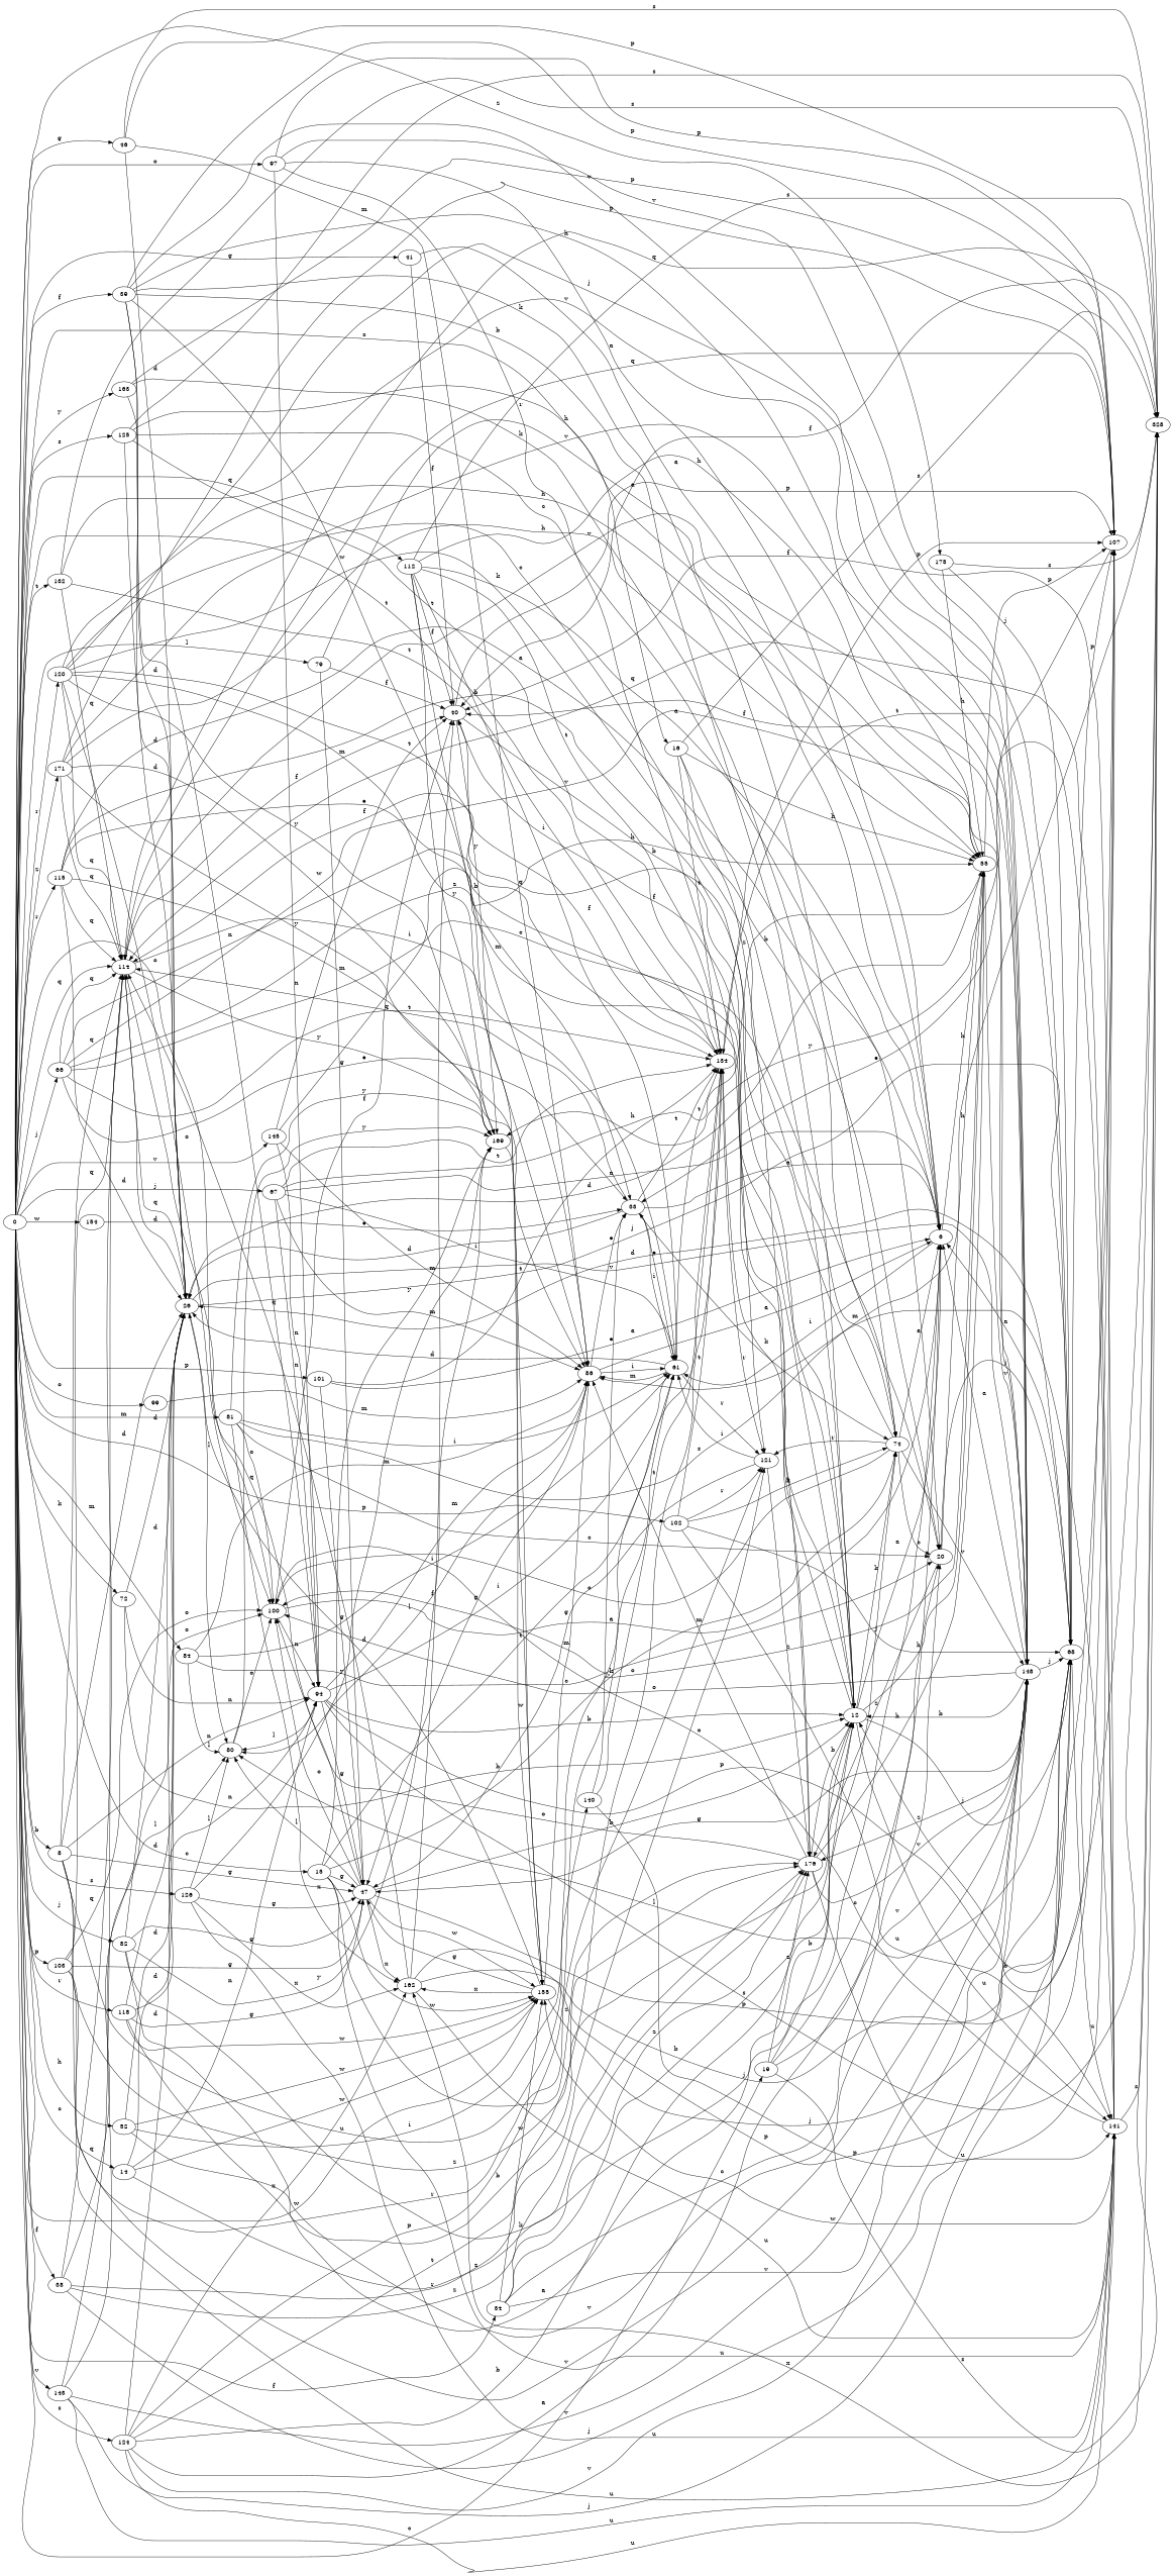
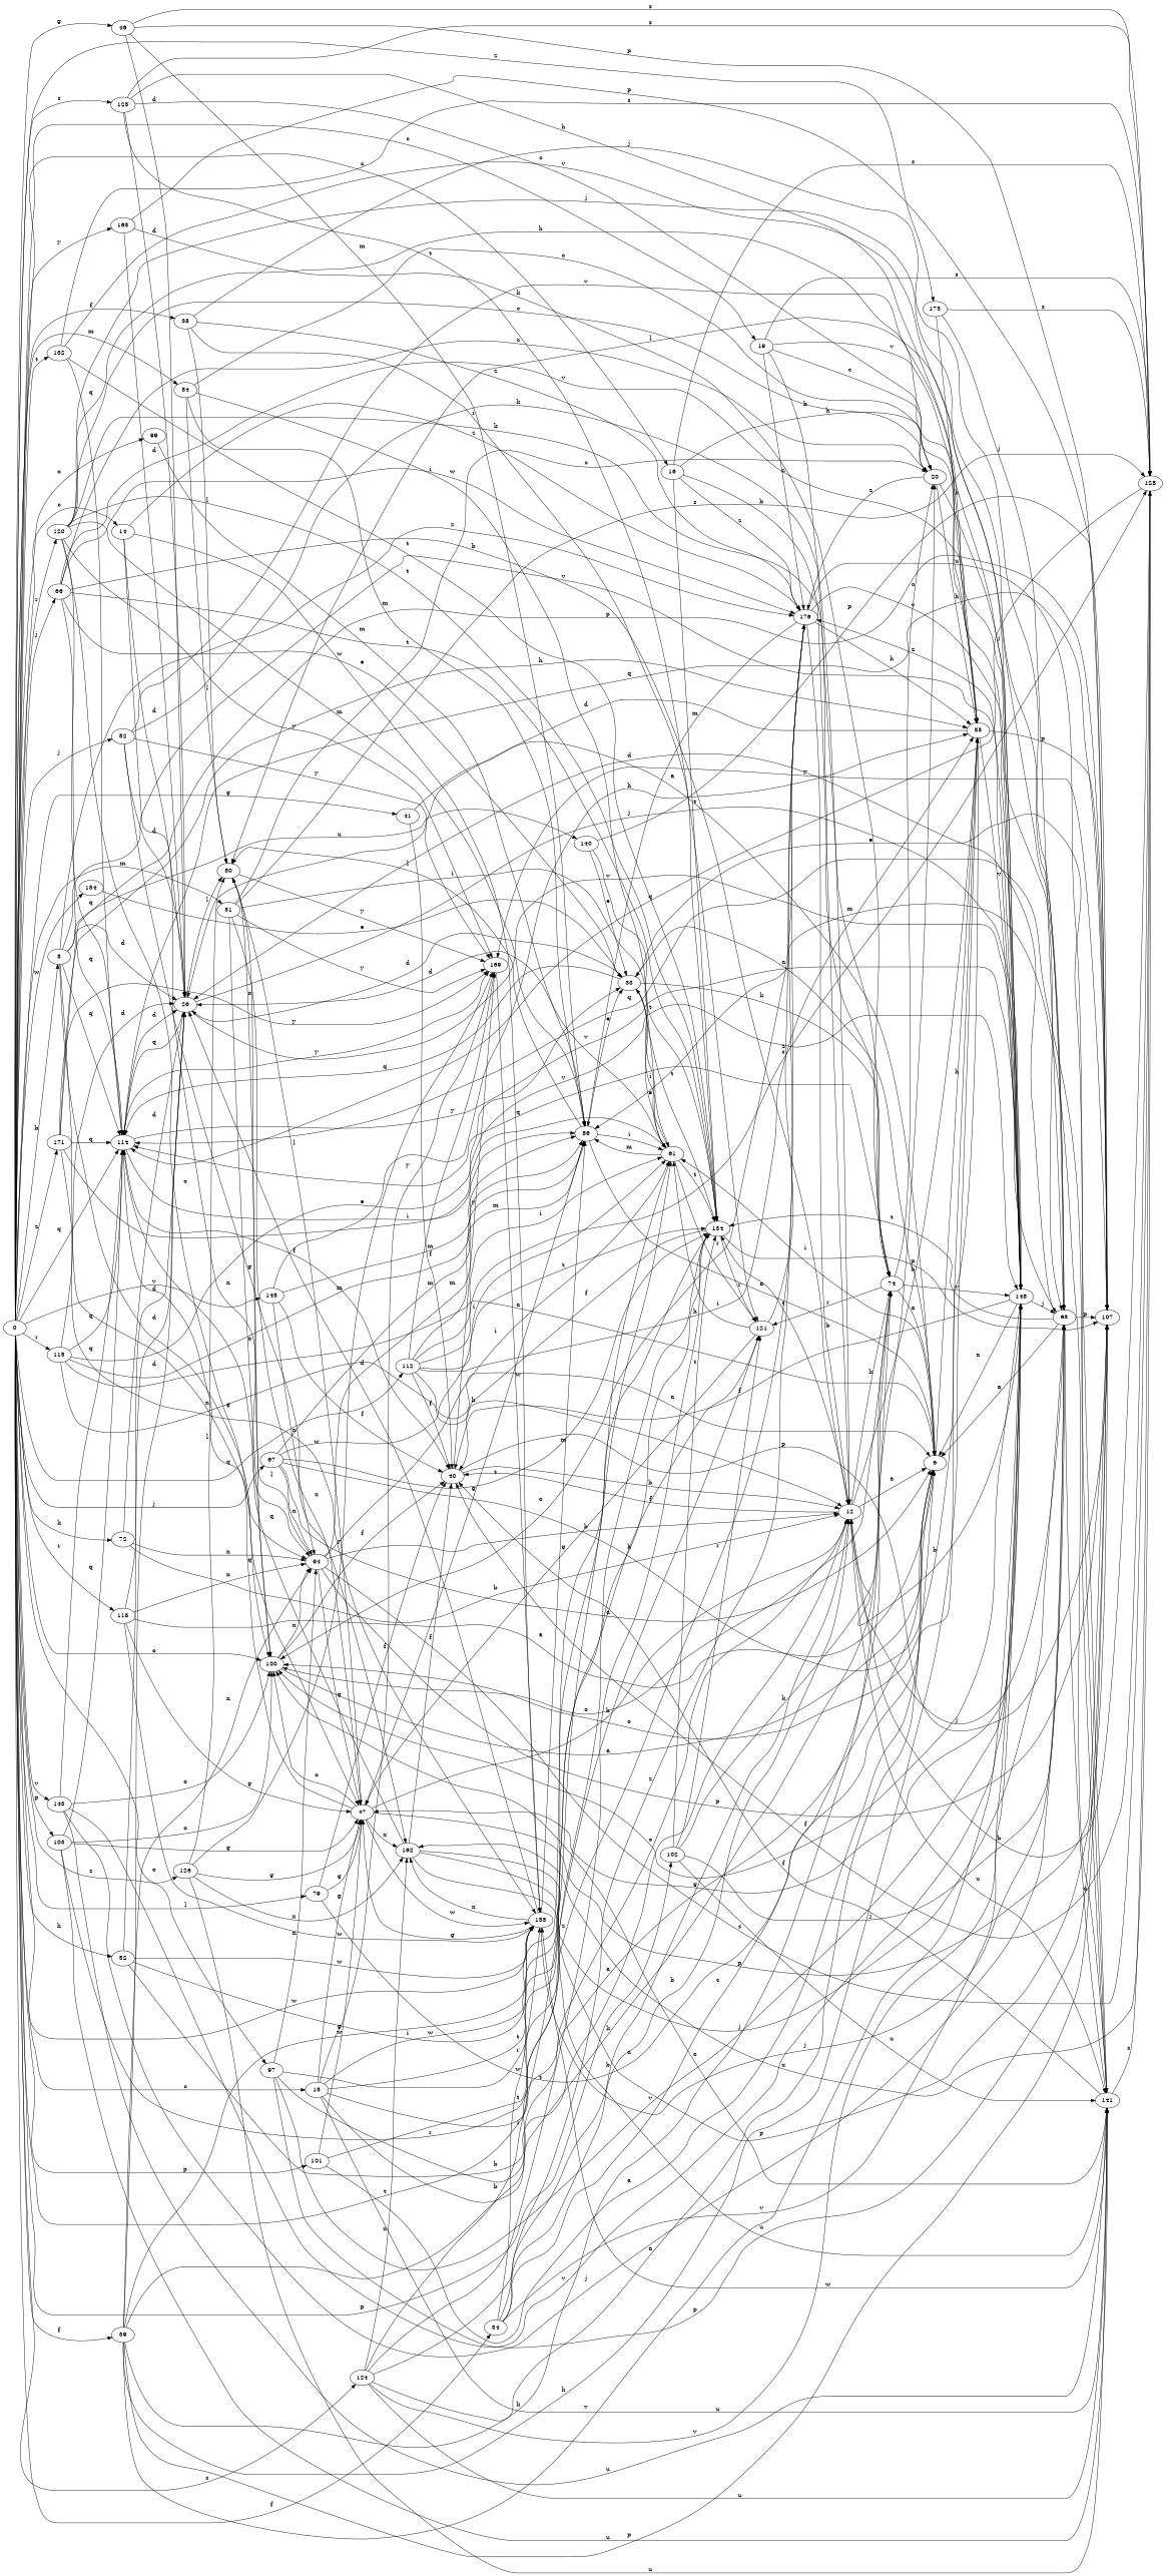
  strict digraph {
    rankdir=LR
    0
    8
    14
    15
    16
    19
    34
    38
    39
    41
    46
    52
    n13 [label=82]
    66
    67
    72
    79
    81
    84
    97
    99
    100
    101
    102
    103
    112
    114
    115
    118
    120
    124
    125
    126
    132
    134
    143
    145
    154
    155
    163
    171
    175
    26
    47
    94
    140
    148
    176
    74
    141
    169
    55
    12
-   128 [label=328]
+   128
    20
    68
    80
    121
    107
    6
    40
    86
    61
    33
    162
    0 -> 8 [label=b]
    0 -> 14 [label=c]
    0 -> 15 [label=c]
    0 -> 16 [label=c]
    0 -> 19 [label=c]
    0 -> 34 [label=f]
    0 -> 38 [label=f]
    0 -> 39 [label=f]
    0 -> 41 [label=g]
    0 -> 46 [label=g]
    0 -> 52 [label=h]
    0 -> n13 [label=j]
    0 -> 66 [label=j]
    0 -> 67 [label=j]
    0 -> 72 [label=k]
    0 -> 79 [label=l]
    0 -> 81 [label=m]
    0 -> 84 [label=m]
    0 -> 97 [label=o]
    0 -> 99 [label=o]
    0 -> 100 [label=o]
    0 -> 101 [label=p]
    0 -> 102 [label=p]
    0 -> 103 [label=p]
    0 -> 112 [label=q]
    0 -> 114 [label=q]
    0 -> 115 [label=r]
    0 -> 118 [label=r]
    0 -> 120 [label=r]
    0 -> 124 [label=s]
    0 -> 125 [label=s]
    0 -> 126 [label=s]
    0 -> 132 [label=t]
    0 -> 134 [label=t]
    0 -> 143 [label=v]
    0 -> 145 [label=v]
    0 -> 154 [label=w]
    0 -> 155 [label=w]
    0 -> 163 [label=y]
    0 -> 171 [label=z]
    0 -> 175 [label=z]
    8 -> 114 [label=q]
    8 -> 26 [label=d]
    8 -> 47 [label=g]
    8 -> 94 [label=n]
    8 -> 140 [label=u]
    8 -> 148 [label=v]
    8 -> 176 [label=z]
    14 -> 155 [label=w]
    14 -> 26 [label=d]
    14 -> 94 [label=n]
    14 -> 176 [label=z]
    15 -> 134 [label=t]
    15 -> 155 [label=w]
    15 -> 47 [label=g]
    15 -> 176 [label=z]
    15 -> 74 [label=k]
    15 -> 141 [label=u]
    15 -> 169 [label=y]
    16 -> 134 [label=t]
    16 -> 176 [label=z]
    16 -> 55 [label=h]
    16 -> 12 [label=b]
    16 -> 128 [label=s]
    19 -> 148 [label=v]
    19 -> 176 [label=z]
    19 -> 12 [label=b]
    19 -> 128 [label=s]
    19 -> 20 [label=c]
    34 -> 155 [label=w]
    34 -> 148 [label=v]
    34 -> 176 [label=z]
    34 -> 12 [label=b]
    34 -> 20 [label=c]
-   38 -> 114 [label=q]
    38 -> 176 [label=z]
    38 -> 68 [label=j]
    38 -> 80 [label=l]
    38 -> 121 [label=r]
    39 -> 155 [label=w]
    39 -> 26 [label=d]
    39 -> 94 [label=n]
    39 -> 148 [label=v]
    39 -> 74 [label=k]
    39 -> 55 [label=h]
    39 -> 12 [label=b]
    39 -> 107 [label=p]
    41 -> 6 [label=a]
    41 -> 40 [label=f]
    46 -> 26 [label=d]
    46 -> 128 [label=s]
    46 -> 107 [label=p]
    46 -> 86 [label=m]
    52 -> 155 [label=w]
    52 -> 26 [label=d]
    52 -> 12 [label=b]
    52 -> 61 [label=i]
    n13 -> 26 [label=d]
    n13 -> 47 [label=g]
    n13 -> 148 [label=v]
    n13 -> 74 [label=k]
    n13 -> 169 [label=y]
    66 -> 114 [label=q]
    66 -> 134 [label=t]
    66 -> 148 [label=v]
-   66 -> 176 [label=z]
+   66 -> 176 [label=w]
    66 -> 12 [label=b]
    66 -> 20 [label=c]
    66 -> 33 [label=e]
    67 -> 134 [label=t]
    67 -> 94 [label=n]
    67 -> 55 [label=h]
    67 -> 6 [label=a]
    67 -> 86 [label=m]
    67 -> 61 [label=i]
    72 -> 26 [label=d]
    72 -> 94 [label=n]
    72 -> 12 [label=b]
    79 -> 47 [label=g]
    79 -> 6 [label=a]
    79 -> 40 [label=f]
    81 -> 100 [label=o]
    81 -> 169 [label=y]
    81 -> 128 [label=s]
    81 -> 20 [label=c]
    81 -> 61 [label=i]
    81 -> 162 [label=x]
    84 -> 20 [label=c]
    84 -> 80 [label=l]
    84 -> 86 [label=m]
    84 -> 61 [label=i]
    97 -> 94 [label=n]
    97 -> 148 [label=v]
    97 -> 121 [label=r]
    97 -> 107 [label=p]
    97 -> 6 [label=a]
    99 -> 86 [label=m]
    100 -> 94 [label=n]
    100 -> 6 [label=a]
    100 -> 40 [label=f]
    101 -> 134 [label=t]
    101 -> 47 [label=g]
    101 -> 6 [label=a]
    102 -> 134 [label=t]
    102 -> 74 [label=k]
    102 -> 141 [label=u]
    102 -> 68 [label=j]
    102 -> 121 [label=r]
    103 -> 100 [label=o]
    103 -> 114 [label=q]
    103 -> 47 [label=g]
    103 -> 141 [label=u]
    103 -> 121 [label=r]
    112 -> 134 [label=t]
    112 -> 169 [label=y]
    112 -> 55 [label=h]
    112 -> 128 [label=s]
    112 -> 6 [label=a]
    112 -> 40 [label=f]
    112 -> 86 [label=m]
    112 -> 61 [label=i]
    114 -> 26 [label=d]
    114 -> 148 [label=v]
    114 -> 169 [label=y]
    114 -> 40 [label=f]
    114 -> 61 [label=i]
    115 -> 114 [label=q]
    115 -> 26 [label=d]
    115 -> 12 [label=b]
    115 -> 6 [label=a]
    115 -> 86 [label=m]
    115 -> 33 [label=e]
    118 -> 155 [label=w]
    118 -> 26 [label=d]
    118 -> 47 [label=g]
    118 -> 94 [label=n]
    118 -> 6 [label=a]
    120 -> 100 [label=o]
    120 -> 114 [label=q]
    120 -> 134 [label=t]
    120 -> 74 [label=k]
    120 -> 169 [label=y]
    120 -> 55 [label=h]
    120 -> 20 [label=c]
    120 -> 68 [label=j]
    120 -> 86 [label=m]
    124 -> 134 [label=t]
-   124 -> 26 [label=d]
    124 -> 148 [label=v]
    124 -> 141 [label=u]
    124 -> 12 [label=b]
    124 -> 6 [label=a]
-   124 -> 61 [label=p]
+   124 -> 61 [label=i]
    124 -> 162 [label=x]
    125 -> 134 [label=t]
    125 -> 26 [label=d]
    125 -> 55 [label=h]
    125 -> 128 [label=s]
    125 -> 20 [label=c]
    126 -> 47 [label=g]
    126 -> 141 [label=u]
    126 -> 169 [label=y]
    126 -> 80 [label=l]
    126 -> 162 [label=x]
    132 -> 114 [label=q]
    132 -> 134 [label=t]
    132 -> 148 [label=v]
    132 -> 128 [label=s]
    134 -> 121 [label=r]
    134 -> 107 [label=p]
    134 -> 40 [label=f]
    143 -> 100 [label=o]
    143 -> 114 [label=q]
    143 -> 148 [label=v]
    143 -> 141 [label=u]
    143 -> 68 [label=j]
    145 -> 94 [label=n]
    145 -> 55 [label=h]
    145 -> 40 [label=f]
    145 -> 86 [label=m]
    154 -> 33 [label=e]
    155 -> 26 [label=d]
    155 -> 47 [label=g]
    155 -> 68 [label=j]
    155 -> 86 [label=m]
    155 -> 162 [label=x]
    163 -> 26 [label=d]
    163 -> 74 [label=k]
    163 -> 107 [label=p]
    171 -> 114 [label=q]
    171 -> 155 [label=w]
    171 -> 148 [label=v]
    171 -> 169 [label=y]
    171 -> 55 [label=h]
    171 -> 107 [label=p]
    175 -> 55 [label=h]
    175 -> 128 [label=s]
    175 -> 68 [label=j]
    26 -> 114 [label=q]
    26 -> 148 [label=v]
    26 -> 68 [label=j]
    26 -> 80 [label=l]
    47 -> 100 [label=o]
    47 -> 114 [label=q]
    47 -> 155 [label=w]
    47 -> 12 [label=b]
    47 -> 80 [label=l]
    47 -> 107 [label=p]
    47 -> 162 [label=x]
    94 -> 47 [label=g]
    94 -> 12 [label=b]
    94 -> 128 [label=s]
    94 -> 80 [label=l]
    94 -> 107 [label=p]
    94 -> 86 [label=m]
    94 -> 61 [label=i]
    140 -> 134 [label=t]
    140 -> 107 [label=p]
    140 -> 33 [label=e]
    148 -> 100 [label=o]
    148 -> 47 [label=g]
    148 -> 176 [label=z]
    148 -> 12 [label=b]
    148 -> 68 [label=j]
    148 -> 6 [label=a]
    148 -> 40 [label=f]
    176 -> 100 [label=o]
    176 -> 148 [label=v]
    176 -> 141 [label=u]
    176 -> 55 [label=h]
    176 -> 12 [label=b]
    176 -> 86 [label=m]
    74 -> 100 [label=o]
    74 -> 114 [label=q]
    74 -> 148 [label=v]
    74 -> 20 [label=c]
    74 -> 121 [label=r]
    74 -> 6 [label=a]
    141 -> 100 [label=o]
    141 -> 114 [label=q]
    141 -> 155 [label=w]
    141 -> 128 [label=s]
    141 -> 40 [label=f]
    141 -> 86 [label=m]
    141 -> 33 [label=e]
    169 -> 155 [label=w]
    55 -> 100 [label=o]
    55 -> 26 [label=d]
    55 -> 148 [label=v]
    55 -> 107 [label=p]
    12 -> 134 [label=t]
    12 -> 74 [label=k]
    12 -> 141 [label=u]
    12 -> 55 [label=h]
    12 -> 68 [label=j]
    12 -> 6 [label=a]
    12 -> 40 [label=f]
    128 -> 114 [label=q]
    128 -> 12 [label=b]
    128 -> 40 [label=f]
    128 -> 162 [label=x]
    20 -> 176 [label=z]
    20 -> 55 [label=h]
    20 -> 68 [label=j]
    68 -> 134 [label=t]
    68 -> 26 [label=d]
    68 -> 141 [label=u]
    68 -> 80 [label=l]
    68 -> 107 [label=p]
    68 -> 6 [label=a]
    80 -> 100 [label=o]
    80 -> 169 [label=y]
    121 -> 47 [label=g]
    121 -> 176 [label=z]
    121 -> 61 [label=i]
    107 -> 114 [label=q]
    107 -> 169 [label=y]
    6 -> 55 [label=h]
    6 -> 61 [label=i]
    40 -> 169 [label=y]
    40 -> 12 [label=b]
    40 -> 107 [label=p]
    86 -> 47 [label=g]
    86 -> 80 [label=l]
    86 -> 6 [label=a]
    86 -> 61 [label=i]
    86 -> 33 [label=e]
    61 -> 134 [label=t]
    61 -> 26 [label=d]
    61 -> 121 [label=r]
    61 -> 86 [label=m]
    61 -> 33 [label=e]
    33 -> 114 [label=q]
    33 -> 134 [label=t]
    33 -> 26 [label=d]
    33 -> 74 [label=k]
    33 -> 6 [label=a]
    33 -> 61 [label=i]
    162 -> 114 [label=q]
    162 -> 141 [label=u]
    162 -> 68 [label=j]
    162 -> 107 [label=p]
    162 -> 40 [label=f]
  }
